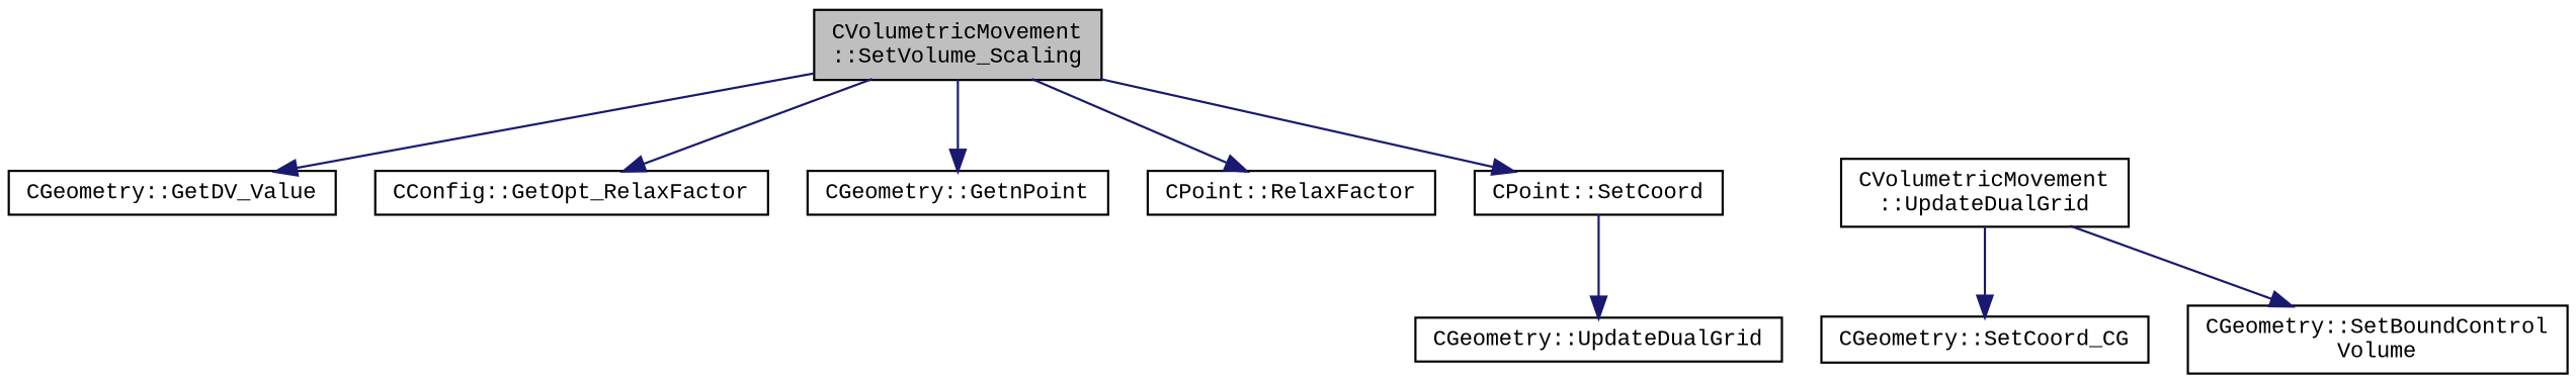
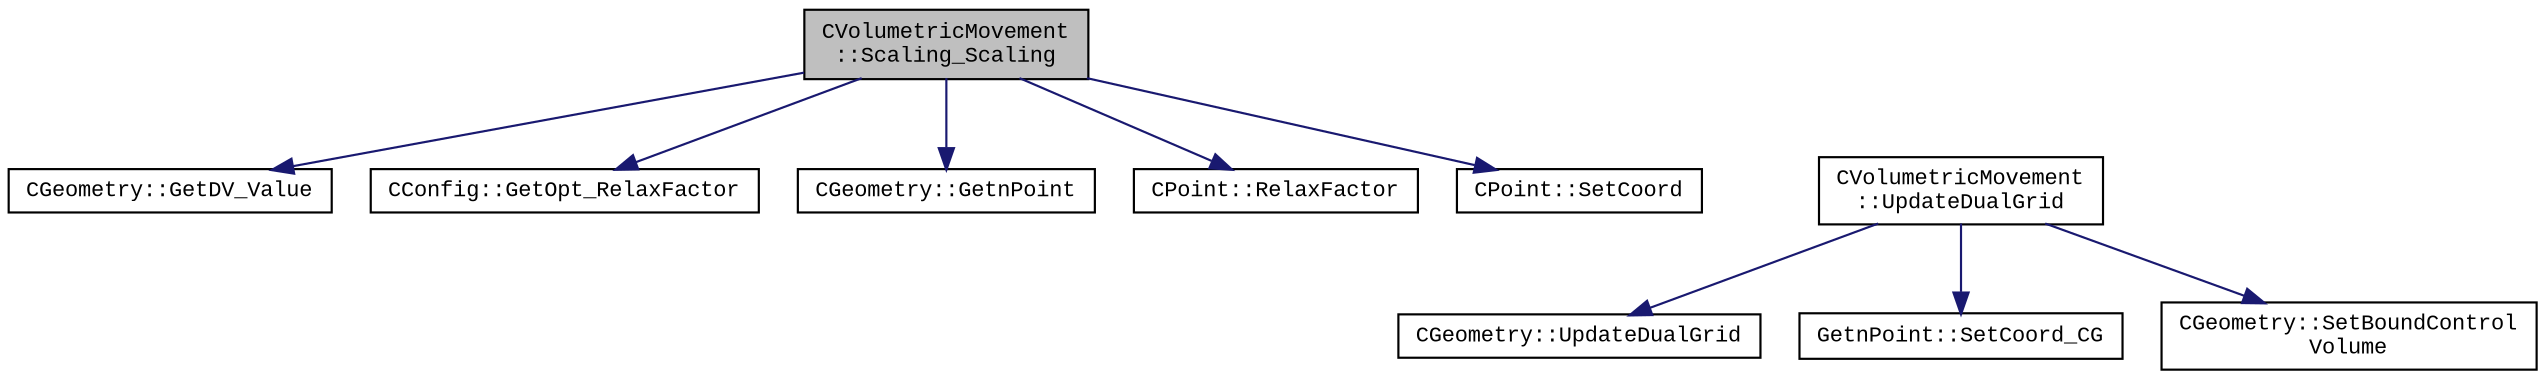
  digraph {
    fontname="Liberation Mono"
    rankdir=TB
    node [color=black fillcolor=white fontname="Liberation Mono" fontsize=10 shape=record style=filled]
    edge [color=midnightblue fontname="Liberation Mono" fontsize=10 labelfontname=Helvetica labelfontsize=10 style=solid]
-   n1 [fillcolor=grey75 fontcolor=black height=0.2 label="CVolumetricMovement\l::SetVolume_Scaling" width=0.4]
+   n1 [fillcolor=grey75 fontcolor=black height=0.2 label="CVolumetricMovement\l::Scaling_Scaling" width=0.4]
    n2 [height=0.2 label="CGeometry::GetDV_Value" width=0.4]
    n3 [height=0.2 label="CConfig::GetOpt_RelaxFactor" width=0.4]
    n4 [height=0.2 label="CGeometry::GetnPoint" width=0.4]
    n5 [height=0.2 label="CPoint::RelaxFactor" width=0.4]
    n6 [height=0.2 label="CPoint::SetCoord" width=0.4]
    n7 [height=0.2 label="CVolumetricMovement\l::UpdateDualGrid" width=0.4]
-   n8 [height=0.2 label="CGeometry::SetCoord_CG" width=0.4]
+   n8 [height=0.2 label="GetnPoint::SetCoord_CG" width=0.4]
    n9 [height=0.2 label="CGeometry::UpdateDualGrid" width=0.4]
    n10 [height=0.2 label="CGeometry::SetBoundControl\lVolume" width=0.4]
    n1 -> n2
    n1 -> n3
    n1 -> n4
    n1 -> n5
    n1 -> n6
    n7 -> n8
-   n6 -> n9
+   n7 -> n9
    n7 -> n10
  }
